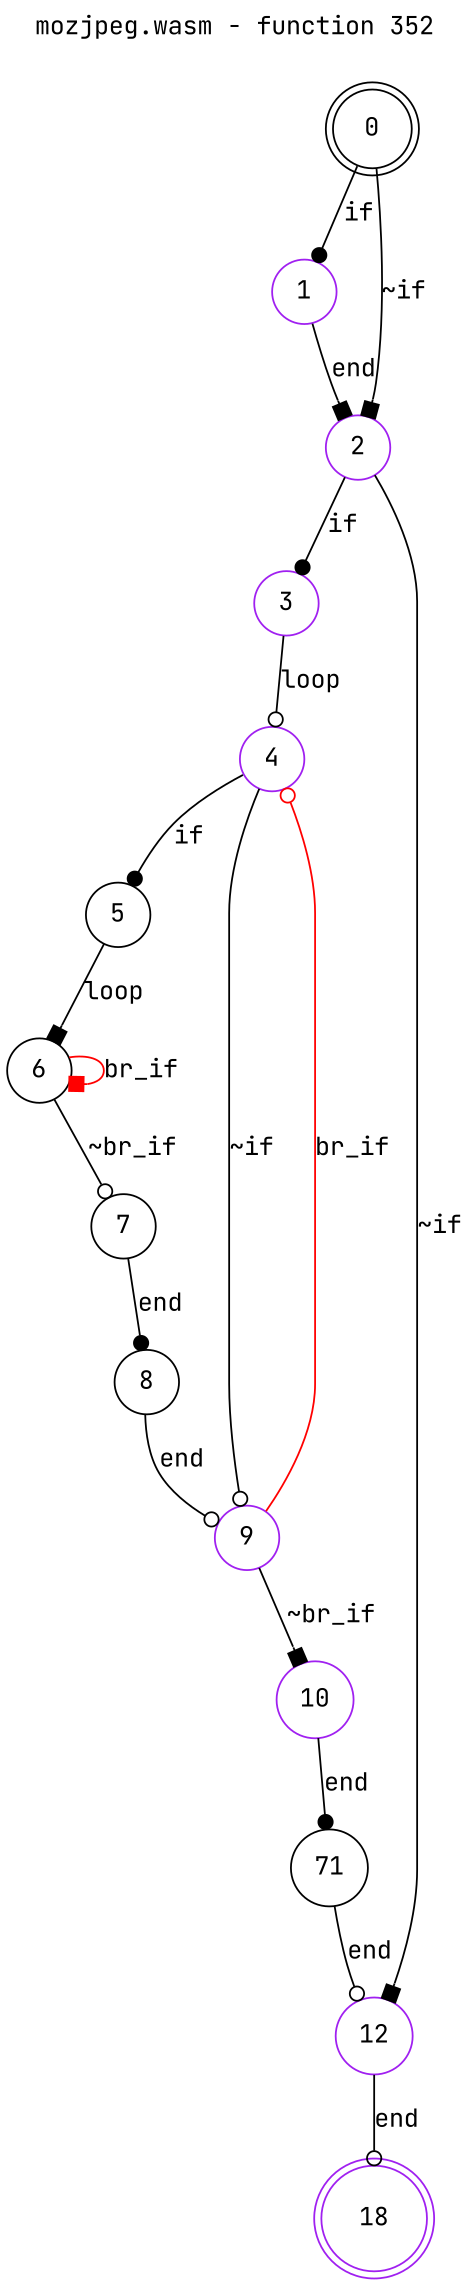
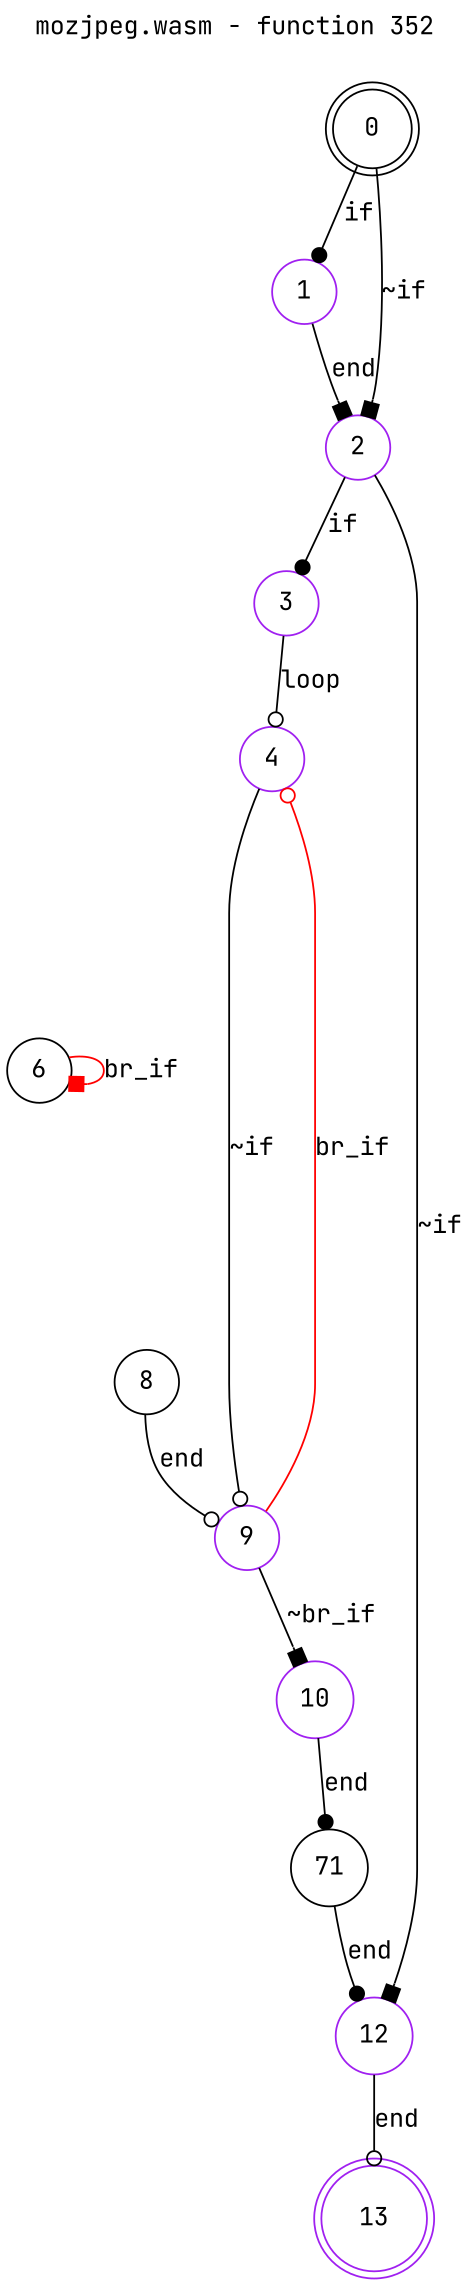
  digraph {
    fontname="JetBrains Mono"
    label="mozjpeg.wasm - function 352"
    labelfontcolor=black
    labelfontname=Helvetica
    labelfontsize=16
    labelloc=t
    node [color=purple fontname="JetBrains Mono" shape=circle]
    edge [arrowhead=dot fontname="JetBrains Mono"]
    0 [color=black shape=doublecircle]
    1
    2
    3
    12
-   13 [shape=doublecircle label=18]
+   13 [shape=doublecircle]
    4
-   5 [color=black]
    9
    6 [color=black]
    10
-   7 [color=black]
    n13 [color=black label=71]
    8 [color=black]
    0 -> 1 [label=if]
    0 -> 2 [arrowhead=box label="~if"]
    1 -> 2 [arrowhead=box label=end]
    2 -> 3 [label=if]
    2 -> 12 [arrowhead=box label="~if"]
    3 -> 4 [arrowhead=odot label=loop]
    12 -> 13 [arrowhead=odot label=end]
-   4 -> 5 [label=if]
    4 -> 9 [arrowhead=odot label="~if"]
-   5 -> 6 [arrowhead=box label=loop]
    9 -> 4 [arrowhead=odot color=red label=br_if]
    9 -> 10 [arrowhead=box label="~br_if"]
    6 -> 6 [arrowhead=box color=red label=br_if]
-   6 -> 7 [arrowhead=odot label="~br_if"]
    10 -> n13 [label=end]
-   7 -> 8 [label=end]
-   n13 -> 12 [arrowhead=odot label=end]
+   n13 -> 12 [label=end]
    8 -> 9 [arrowhead=odot label=end]
  }
